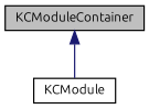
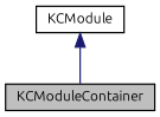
  digraph {
    fontname=Ubuntu
    node [color=black fontname=Ubuntu fontsize=10 shape=record style=filled]
    n1 [fillcolor=grey75 fontcolor=black height=0.2 label=KCModuleContainer width=0.4]
    n2 [fillcolor=white height=0.2 label=KCModule width=0.4]
-   n1 -> n2 [color=midnightblue dir=back fontname=Ubuntu fontsize=10 labelfontname=Helvetica labelfontsize=10 style=solid]
+   n2 -> n1 [color=midnightblue dir=back fontname=Ubuntu fontsize=10 labelfontname=Helvetica labelfontsize=10 style=solid]
  }
